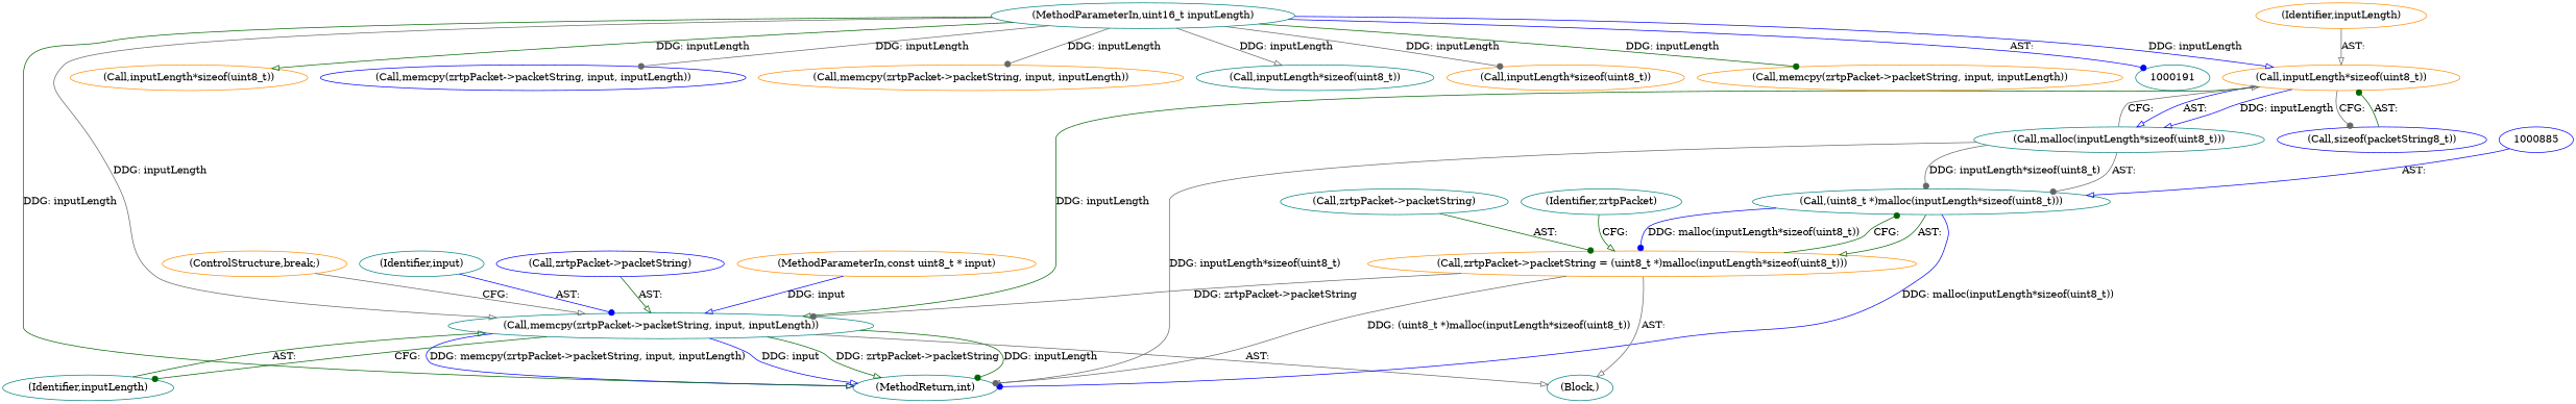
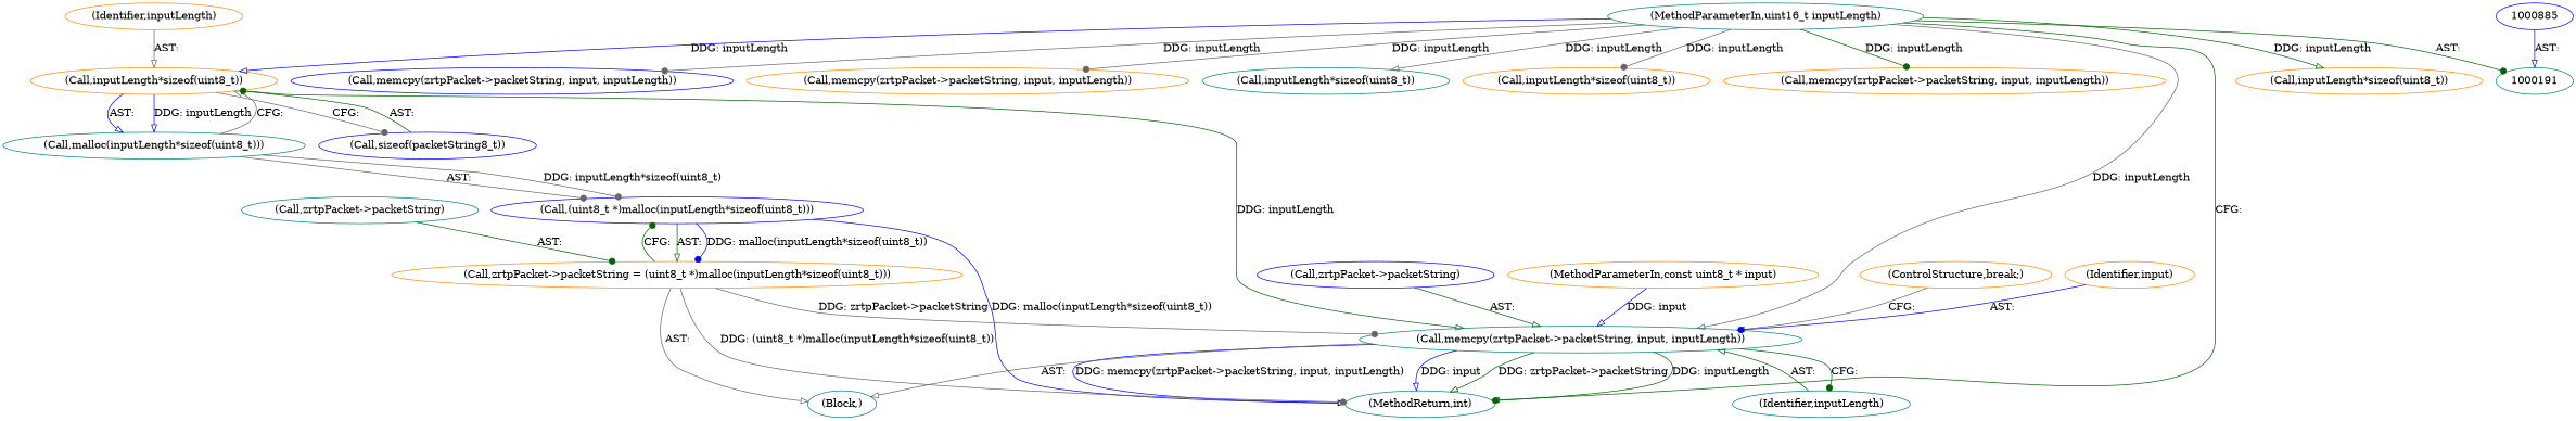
  digraph {
    node [color=teal]
    edge [arrowhead=onormal color=gray40]
    n1 [color=darkorange label="(Call,inputLength*sizeof(uint8_t))"]
    n2 [label="(Call,malloc(inputLength*sizeof(uint8_t)))"]
    n3 [label="(Call,memcpy(zrtpPacket->packetString, input, inputLength))"]
    n4 [color=blue label="(Call,sizeof(packetString8_t))"]
    n5 [label="(MethodReturn,int)"]
-   n6 [label="(Call,(uint8_t *)malloc(inputLength*sizeof(uint8_t)))"]
+   n6 [color=blue label="(Call,(uint8_t *)malloc(inputLength*sizeof(uint8_t)))"]
    n7 [label="(Block,)"]
    n8 [label="(Identifier,inputLength)"]
    n9 [label="(MethodParameterIn,uint16_t inputLength)"]
    n10 [color=darkorange label="(Call,inputLength*sizeof(uint8_t))"]
    n11 [color=blue label="(Call,memcpy(zrtpPacket->packetString, input, inputLength))"]
    n12 [color=darkorange label="(Call,memcpy(zrtpPacket->packetString, input, inputLength))"]
    n13 [label="(Call,inputLength*sizeof(uint8_t))"]
    n14 [color=darkorange label="(Call,inputLength*sizeof(uint8_t))"]
    n15 [color=darkorange label="(Call,memcpy(zrtpPacket->packetString, input, inputLength))"]
    1000191
    n17 [color=darkorange label="(Call,zrtpPacket->packetString = (uint8_t *)malloc(inputLength*sizeof(uint8_t)))"]
    n18 [label="(Call,zrtpPacket->packetString)"]
    n19 [color=darkorange label="(ControlStructure,break;)"]
-   n20 [label="(Identifier,input)"]
+   n20 [color=darkorange label="(Identifier,input)"]
    n21 [color=darkorange label="(Identifier,inputLength)"]
    n22 [color=blue label="(Call,zrtpPacket->packetString)"]
-   n23 [label="(Identifier,zrtpPacket)"]
    n24 [color=darkorange label="(MethodParameterIn,const uint8_t * input)"]
    1000885 [color=blue]
    n1 -> n2 [color=blue label="AST: "]
    n1 -> n2 [color=blue label="DDG: inputLength"]
    n1 -> n3 [color=darkgreen label="DDG: inputLength"]
    n1 -> n4 [arrowhead=dot label="CFG: "]
    n2 -> n1 [label="CFG: "]
-   n2 -> n5 [label="DDG: inputLength*sizeof(uint8_t)"]
    n2 -> n6 [arrowhead=dot label="AST: "]
    n2 -> n6 [arrowhead=dot label="DDG: inputLength*sizeof(uint8_t)"]
    n3 -> n5 [color=blue label="DDG: memcpy(zrtpPacket->packetString, input, inputLength)"]
    n3 -> n5 [color=blue label="DDG: input"]
    n3 -> n5 [color=darkgreen label="DDG: zrtpPacket->packetString"]
    n3 -> n5 [arrowhead=dot color=darkgreen label="DDG: inputLength"]
    n3 -> n7 [label="AST: "]
    n3 -> n8 [arrowhead=dot color=darkgreen label="CFG: "]
    n4 -> n1 [arrowhead=dot color=darkgreen label="AST: "]
-   n6 -> n5 [arrowhead=dot color=blue label="DDG: malloc(inputLength*sizeof(uint8_t))"]
+   n6 -> n5 [color=blue label="DDG: malloc(inputLength*sizeof(uint8_t))"]
    n6 -> n17 [color=darkgreen label="AST: "]
    n6 -> n17 [arrowhead=dot color=blue label="DDG: malloc(inputLength*sizeof(uint8_t))"]
    n8 -> n3 [color=darkgreen label="AST: "]
    n9 -> n1 [color=blue label="DDG: inputLength"]
    n9 -> n3 [label="DDG: inputLength"]
-   n9 -> n5 [color=darkgreen label="DDG: inputLength"]
+   n9 -> n5 [color=darkgreen label="CFG: "]
    n9 -> n10 [color=darkgreen label="DDG: inputLength"]
    n9 -> n11 [arrowhead=dot label="DDG: inputLength"]
    n9 -> n12 [arrowhead=dot label="DDG: inputLength"]
    n9 -> n13 [label="DDG: inputLength"]
    n9 -> n14 [arrowhead=dot label="DDG: inputLength"]
    n9 -> n15 [arrowhead=dot color=darkgreen label="DDG: inputLength"]
-   n9 -> 1000191 [arrowhead=dot color=blue label="AST: "]
+   n9 -> 1000191 [arrowhead=dot color=darkgreen label="AST: "]
    n17 -> n3 [arrowhead=dot label="DDG: zrtpPacket->packetString"]
    n17 -> n5 [arrowhead=dot label="DDG: (uint8_t *)malloc(inputLength*sizeof(uint8_t))"]
    n17 -> n6 [arrowhead=dot color=darkgreen label="CFG: "]
    n17 -> n7 [label="AST: "]
    n18 -> n17 [arrowhead=dot color=darkgreen label="AST: "]
    n19 -> n3 [label="CFG: "]
    n20 -> n3 [arrowhead=dot color=blue label="AST: "]
    n21 -> n1 [label="AST: "]
    n22 -> n3 [color=darkgreen label="AST: "]
-   n23 -> n17 [color=darkgreen label="CFG: "]
    n24 -> n3 [color=blue label="DDG: input"]
-   1000885 -> n6 [color=blue label="AST: "]
+   1000885 -> 1000191 [color=blue label="AST: "]
  }
